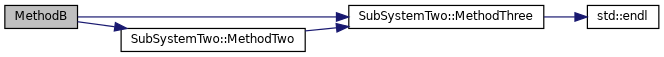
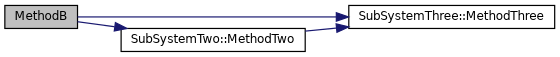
  digraph {
    rankdir=LR
    node [color=black fontname=Helvetica fontsize=10 shape=record]
    edge [color=midnightblue fontname=Helvetica fontsize=10 labelfontname=Helvetica labelfontsize=10 style=solid]
    n1 [fillcolor=grey75 fontcolor=black height=0.2 label=MethodB style=filled width=0.4]
-   n2 [height=0.2 label="SubSystemTwo::MethodThree" width=0.4]
+   n2 [height=0.2 label="SubSystemThree::MethodThree" width=0.4]
    n3 [height=0.2 label="SubSystemTwo::MethodTwo" width=0.4]
-   n4 [height=0.2 label="std::endl" width=0.4]
    n1 -> n2
    n1 -> n3
-   n2 -> n4
    n3 -> n2
  }
